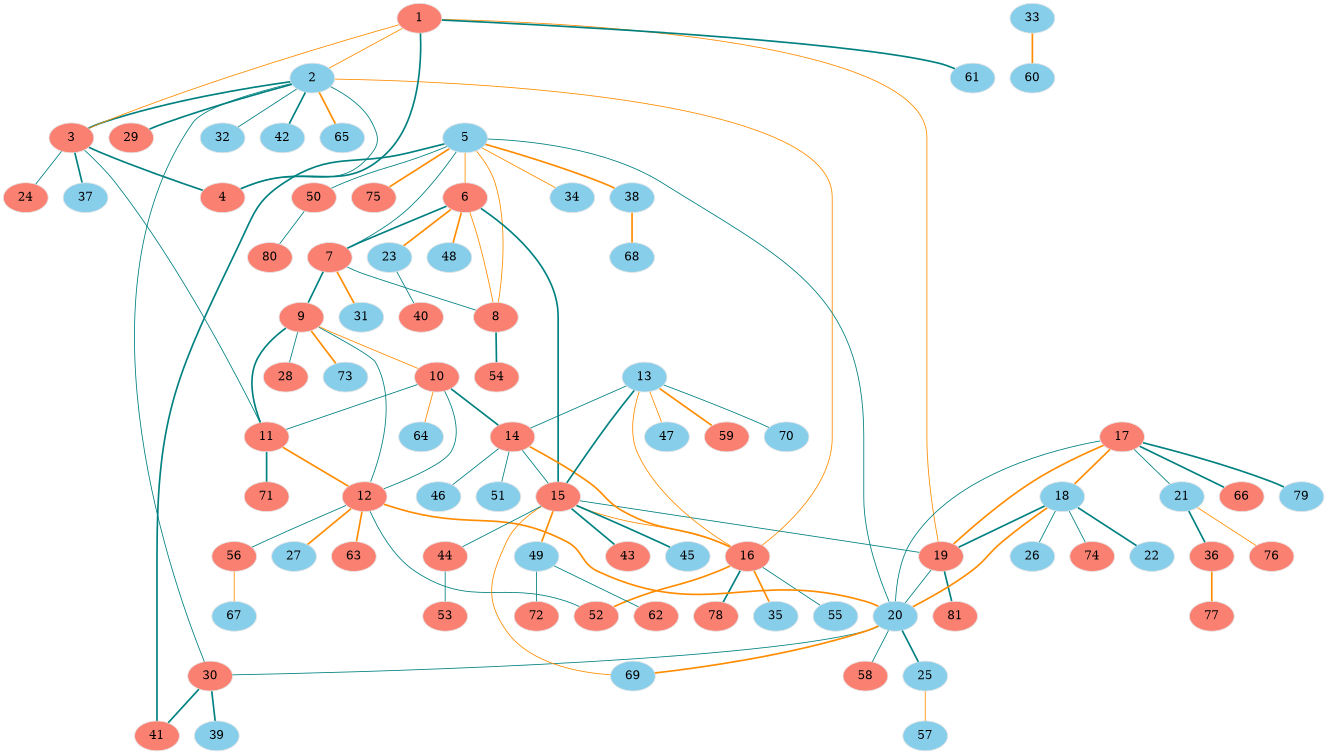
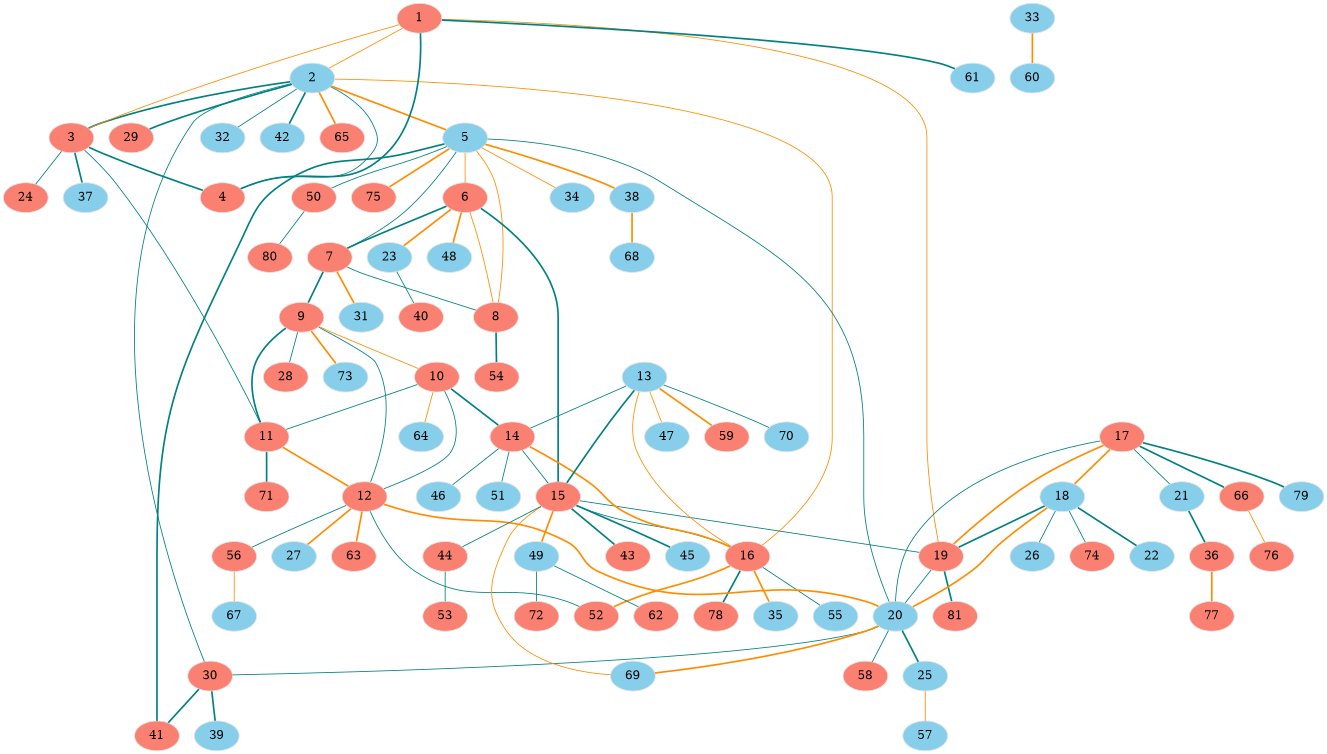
  graph {
    node [color=gray90 fillcolor=salmon style=filled]
    edge [color=teal style=bold]
    2 [fillcolor=skyblue]
    1
    3
    4
    19
    61 [fillcolor=skyblue]
    5 [fillcolor=skyblue]
    16
    29
    30
    32 [fillcolor=skyblue]
    42 [fillcolor=skyblue]
-   65 [fillcolor=skyblue]
+   65
    11
    24
    37 [fillcolor=skyblue]
    20 [fillcolor=skyblue]
    81
    6
    7
    8
    34 [fillcolor=skyblue]
    38 [fillcolor=skyblue]
    41
    50
    75
    52
    35 [fillcolor=skyblue]
    55 [fillcolor=skyblue]
    78
    39 [fillcolor=skyblue]
    12
    71
    15
    23 [fillcolor=skyblue]
    48 [fillcolor=skyblue]
    9
    31 [fillcolor=skyblue]
    54
    69 [fillcolor=skyblue]
    25 [fillcolor=skyblue]
    58
    68 [fillcolor=skyblue]
    80
    43
    44
    45 [fillcolor=skyblue]
    49 [fillcolor=skyblue]
    40
    10
    28
    73 [fillcolor=skyblue]
    14
    64 [fillcolor=skyblue]
    27 [fillcolor=skyblue]
    56
    63
    46 [fillcolor=skyblue]
    51 [fillcolor=skyblue]
    67 [fillcolor=skyblue]
    13 [fillcolor=skyblue]
    47 [fillcolor=skyblue]
    59
    70 [fillcolor=skyblue]
    53
    62
    72
    17
    18 [fillcolor=skyblue]
    21 [fillcolor=skyblue]
    66
    79 [fillcolor=skyblue]
    22 [fillcolor=skyblue]
    26 [fillcolor=skyblue]
    74
    36
    76
    33 [fillcolor=skyblue]
    60 [fillcolor=skyblue]
    57 [fillcolor=skyblue]
    77
    2 -- 3
    2 -- 4 [style=solid]
+   2 -- 5 [color=darkorange]
    2 -- 16 [color=darkorange style=solid]
    2 -- 29
    2 -- 30 [style=solid]
    2 -- 32 [style=solid]
    2 -- 42
    2 -- 65 [color=darkorange]
    1 -- 2 [color=darkorange style=solid]
    1 -- 3 [color=darkorange style=solid]
    1 -- 4
    1 -- 19 [color=darkorange style=solid]
    1 -- 61
    3 -- 4
    3 -- 11 [style=solid]
    3 -- 24 [style=solid]
    3 -- 37
    19 -- 20 [style=solid]
    19 -- 81
    5 -- 20 [style=solid]
    5 -- 6 [color=darkorange style=solid]
    5 -- 7 [style=solid]
    5 -- 8 [color=darkorange style=solid]
    5 -- 34 [color=darkorange style=solid]
    5 -- 38 [color=darkorange]
    5 -- 41
    5 -- 50 [style=solid]
    5 -- 75 [color=darkorange]
    16 -- 52 [color=darkorange]
    16 -- 35 [color=darkorange]
    16 -- 55 [style=solid]
    16 -- 78
    30 -- 41
    30 -- 39
    11 -- 12 [color=darkorange]
    11 -- 71
    20 -- 30 [style=solid]
    20 -- 69 [color=darkorange]
    20 -- 25
    20 -- 58 [style=solid]
    6 -- 7
    6 -- 8 [color=darkorange style=solid]
    6 -- 15
    6 -- 23 [color=darkorange]
    6 -- 48 [color=darkorange]
    7 -- 8 [style=solid]
    7 -- 9
    7 -- 31 [color=darkorange]
    8 -- 54
    38 -- 68 [color=darkorange]
    50 -- 80 [style=solid]
    12 -- 20 [color=darkorange]
    12 -- 52 [style=solid]
    12 -- 27 [color=darkorange]
    12 -- 56 [style=solid]
    12 -- 63 [color=darkorange]
    15 -- 19 [style=solid]
-   15 -- 16 [color=darkorange style=solid]
+   15 -- 16 [style=solid]
    15 -- 69 [color=darkorange style=solid]
    15 -- 43
    15 -- 44 [style=solid]
    15 -- 45
    15 -- 49 [color=darkorange]
    23 -- 40 [style=solid]
    9 -- 11
    9 -- 12 [style=solid]
    9 -- 10 [color=darkorange style=solid]
    9 -- 28 [style=solid]
    9 -- 73 [color=darkorange]
    25 -- 57 [color=darkorange style=solid]
    44 -- 53 [style=solid]
    49 -- 62 [style=solid]
    49 -- 72 [style=solid]
    10 -- 11 [style=solid]
    10 -- 12 [style=solid]
    10 -- 14
    10 -- 64 [color=darkorange style=solid]
    14 -- 16 [color=darkorange]
    14 -- 15 [style=solid]
    14 -- 46 [style=solid]
    14 -- 51 [style=solid]
    56 -- 67 [color=darkorange style=solid]
    13 -- 16 [color=darkorange style=solid]
    13 -- 15
    13 -- 14 [style=solid]
    13 -- 47 [color=darkorange style=solid]
    13 -- 59 [color=darkorange]
    13 -- 70 [style=solid]
    17 -- 19 [color=darkorange]
    17 -- 20 [style=solid]
    17 -- 18 [color=darkorange]
    17 -- 21 [style=solid]
    17 -- 66
    17 -- 79
    18 -- 19
    18 -- 20 [color=darkorange]
    18 -- 22
    18 -- 26 [style=solid]
    18 -- 74 [style=solid]
    21 -- 36
-   21 -- 76 [color=darkorange style=solid]
+   66 -- 76 [color=darkorange style=solid]
    36 -- 77 [color=darkorange]
    33 -- 60 [color=darkorange]
  }
